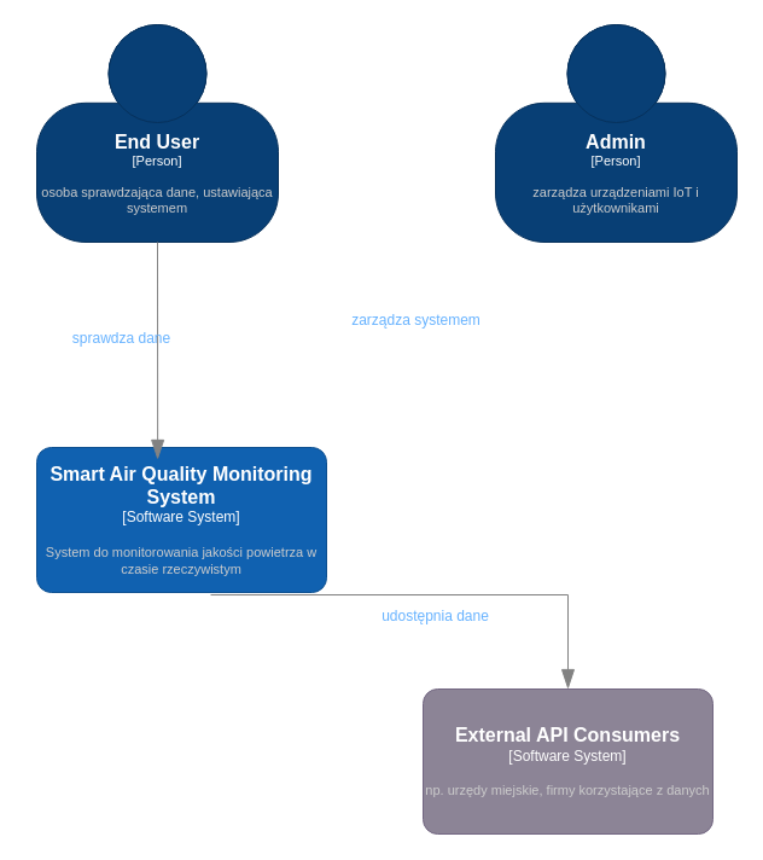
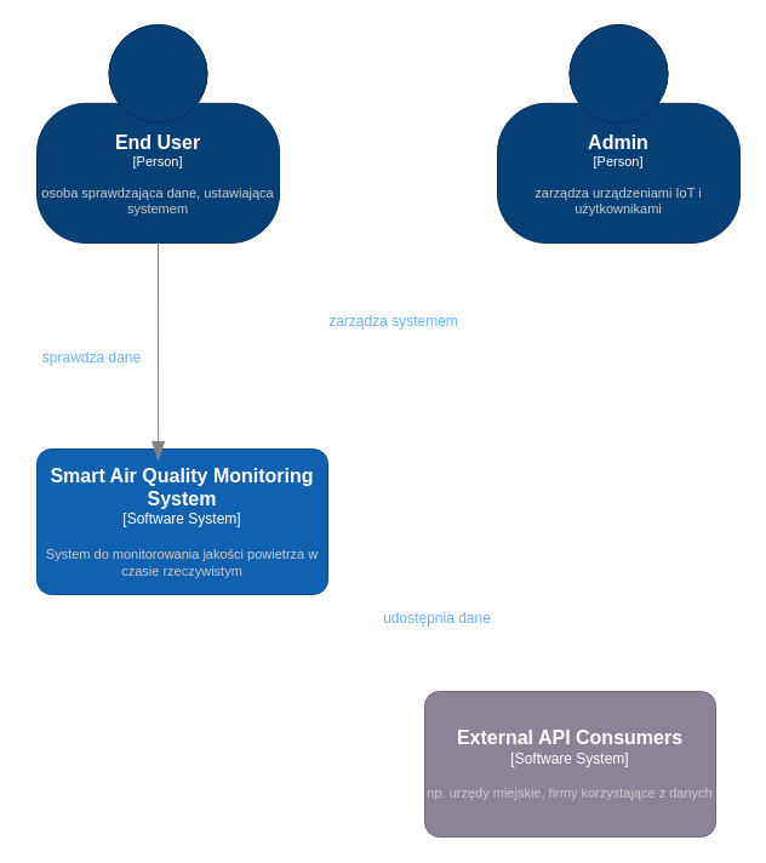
  <mxCell id="0" />
  <mxCell id="1" parent="0" />
  <mxCell id="2" value="&lt;font style=&quot;font-size: 16px&quot;&gt;&lt;b&gt;End User&lt;/b&gt;&lt;/font&gt;&lt;div&gt;[Person]&lt;/div&gt;&lt;br&gt;&lt;div&gt;&lt;font style=&quot;font-size: 11px&quot;&gt;&lt;font color=&quot;#cccccc&quot;&gt;osoba sprawdzająca dane, ustawiająca systemem&lt;/font&gt;&lt;/div&gt;" style="html=1;fontSize=11;dashed=0;whiteSpace=wrap;fillColor=#083F75;strokeColor=#06315C;fontColor=#ffffff;shape=mxgraph.c4.person2;align=center;metaEdit=1;points=[[0.5,0,0],[1,0.5,0],[1,0.75,0],[0.75,1,0],[0.5,1,0],[0.25,1,0],[0,0.75,0],[0,0.5,0]];resizable=0;" vertex="1" parent="1"><mxGeometry x="30" y="20" width="200" height="180" as="geometry" /></mxCell>
  <mxCell id="3" value="&lt;font style=&quot;font-size: 16px&quot;&gt;&lt;b&gt;Smart Air Quality Monitoring System&lt;/b&gt;&lt;/font&gt;&lt;div&gt;[Software System]&lt;/div&gt;&lt;br&gt;&lt;div&gt;&lt;font style=&quot;font-size: 11px&quot;&gt;&lt;font color=&quot;#cccccc&quot;&gt;System do monitorowania jakości powietrza w czasie rzeczywistym&lt;/font&gt;&lt;/div&gt;" style="rounded=1;whiteSpace=wrap;html=1;labelBackgroundColor=none;fillColor=#1061B0;fontColor=#ffffff;align=center;arcSize=10;strokeColor=#0D5091;metaEdit=1;resizable=0;points=[[0.25,0,0],[0.5,0,0],[0.75,0,0],[1,0.25,0],[1,0.5,0],[1,0.75,0],[0.75,1,0],[0.5,1,0],[0.25,1,0],[0,0.75,0],[0,0.5,0],[0,0.25,0]];" vertex="1" parent="1"><mxGeometry x="30" y="370" width="240" height="120" as="geometry" /></mxCell>
  <mxCell id="4" value="&lt;font style=&quot;font-size: 16px&quot;&gt;&lt;b&gt;Admin&lt;/b&gt;&lt;/font&gt;&lt;div&gt;[Person]&lt;/div&gt;&lt;br&gt;&lt;div&gt;&lt;font style=&quot;font-size: 11px&quot;&gt;&lt;font color=&quot;#cccccc&quot;&gt;zarządza urządzeniami IoT i użytkownikami&lt;/font&gt;&lt;/div&gt;" style="html=1;fontSize=11;dashed=0;whiteSpace=wrap;fillColor=#083F75;strokeColor=#06315C;fontColor=#ffffff;shape=mxgraph.c4.person2;align=center;metaEdit=1;points=[[0.5,0,0],[1,0.5,0],[1,0.75,0],[0.75,1,0],[0.5,1,0],[0.25,1,0],[0,0.75,0],[0,0.5,0]];resizable=0;" vertex="1" parent="1"><mxGeometry x="410" y="20" width="200" height="180" as="geometry" /></mxCell>
  <mxCell id="5" value="&lt;font style=&quot;font-size: 16px&quot;&gt;&lt;b&gt;External API Consumers&lt;/b&gt;&lt;/font&gt;&lt;div&gt;[Software System]&lt;/div&gt;&lt;br&gt;&lt;div&gt;&lt;font style=&quot;font-size: 11px&quot;&gt;&lt;font color=&quot;#cccccc&quot;&gt;np. urzędy miejskie, firmy korzystające z danych&lt;/font&gt;&lt;/div&gt;" style="rounded=1;whiteSpace=wrap;html=1;labelBackgroundColor=none;fillColor=#8C8496;fontColor=#ffffff;align=center;arcSize=10;strokeColor=#736782;metaEdit=1;resizable=0;points=[[0.25,0,0],[0.5,0,0],[0.75,0,0],[1,0.25,0],[1,0.5,0],[1,0.75,0],[0.75,1,0],[0.5,1,0],[0.25,1,0],[0,0.75,0],[0,0.5,0],[0,0.25,0]];" vertex="1" parent="1"><mxGeometry x="350" y="570" width="240" height="120" as="geometry" /></mxCell>
  <mxCell id="6" value="" style="endArrow=blockThin;html=1;fontSize=10;fontColor=#404040;strokeWidth=1;endFill=1;strokeColor=#828282;elbow=vertical;metaEdit=1;endSize=14;startSize=14;jumpStyle=arc;jumpSize=16;rounded=0;edgeStyle=orthogonalEdgeStyle;entryX=0.417;entryY=0.083;entryDx=0;entryDy=0;entryPerimeter=0;" edge="1" parent="1" target="3"><mxGeometry width="240" relative="1" as="geometry"><mxPoint x="130" y="200" as="sourcePoint" /><mxPoint x="370" y="200" as="targetPoint" /></mxGeometry></mxCell>
- <mxCell id="7" value="&lt;span style=&quot;color: rgb(102, 178, 255);&quot;&gt;sprawdza dane&lt;/span&gt;" style="text;html=1;align=center;verticalAlign=middle;resizable=0;points=[];autosize=1;strokeColor=none;fillColor=none;" vertex="1" parent="1"><mxGeometry x="45" y="265" width="110" height="30" as="geometry" /></mxCell>
- <mxCell id="8" value="&lt;span style=&quot;color: rgb(102, 178, 255);&quot;&gt;zarządza systemem&lt;/span&gt;" style="text;html=1;align=center;verticalAlign=middle;resizable=0;points=[];autosize=1;strokeColor=none;fillColor=none;" vertex="1" parent="1"><mxGeometry x="279" y="250" width="130" height="30" as="geometry" /></mxCell>
- <mxCell id="9" value="" style="endArrow=blockThin;html=1;fontSize=10;fontColor=#404040;strokeWidth=1;endFill=1;strokeColor=#828282;elbow=vertical;metaEdit=1;endSize=14;startSize=14;jumpStyle=arc;jumpSize=16;rounded=0;edgeStyle=orthogonalEdgeStyle;entryX=0.5;entryY=0;entryDx=0;entryDy=0;entryPerimeter=0;exitX=0.6;exitY=1.017;exitDx=0;exitDy=0;exitPerimeter=0;" edge="1" parent="1" source="3" target="5"><mxGeometry width="240" relative="1" as="geometry"><mxPoint x="230" y="670" as="sourcePoint" /><mxPoint x="470" y="670" as="targetPoint" /></mxGeometry></mxCell>
+ <mxCell id="7" value="&lt;span style=&quot;color: rgb(102, 178, 255);&quot;&gt;sprawdza dane&lt;/span&gt;" style="text;html=1;align=center;verticalAlign=middle;resizable=0;points=[];autosize=1;strokeColor=none;fillColor=none;" vertex="1" parent="1"><mxGeometry x="20" y="280" width="110" height="30" as="geometry" /></mxCell>
+ <mxCell id="8" value="&lt;span style=&quot;color: rgb(102, 178, 255);&quot;&gt;zarządza systemem&lt;/span&gt;" style="text;html=1;align=center;verticalAlign=middle;resizable=0;points=[];autosize=1;strokeColor=none;fillColor=none;" vertex="1" parent="1"><mxGeometry x="259" y="250" width="130" height="30" as="geometry" /></mxCell>
  <mxCell id="10" value="&lt;span style=&quot;color: rgb(102, 178, 255);&quot;&gt;&lt;span style=&quot;color: rgb(102, 178, 255);&quot;&gt;&lt;br&gt;udostępnia dane&lt;br&gt;&lt;br&gt;&lt;/span&gt;&lt;/span&gt;" style="text;html=1;align=center;verticalAlign=middle;resizable=0;points=[];autosize=1;strokeColor=none;fillColor=none;" vertex="1" parent="1"><mxGeometry x="300" y="480" width="120" height="60" as="geometry" /></mxCell>
